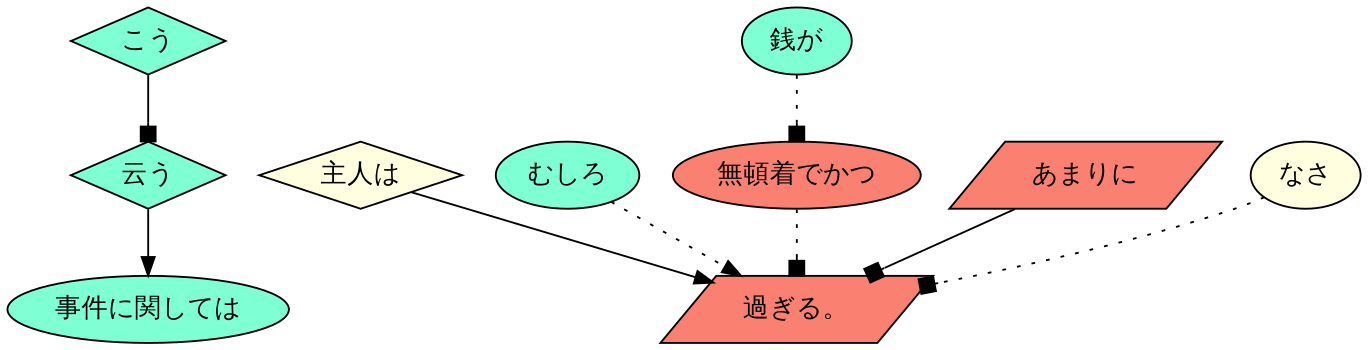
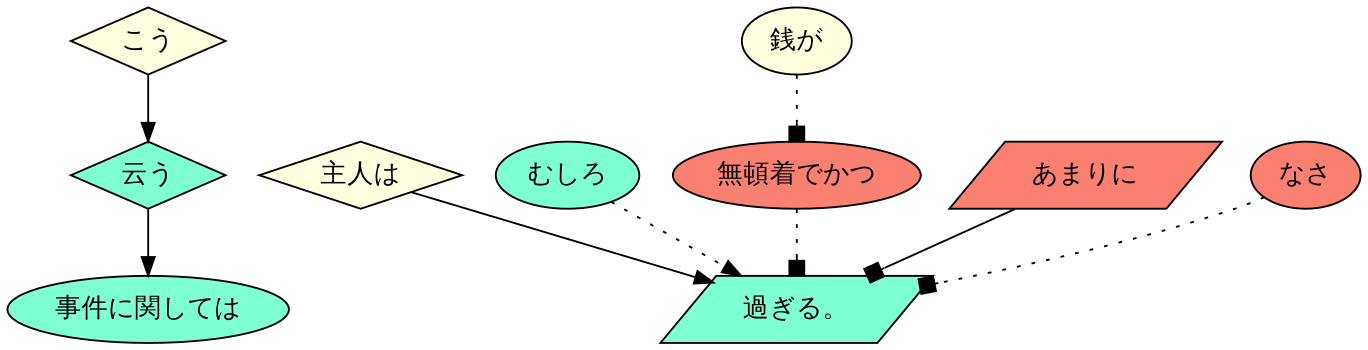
  digraph {
    node [fillcolor=aquamarine shape=ellipse style=filled]
    edge [arrowhead=box style=solid]
-   n1 [label="こう" shape=diamond]
+   n1 [fillcolor=lightyellow label="こう" shape=diamond]
    n2 [label="云う" shape=diamond]
    n3 [label="事件に関しては"]
-   n4 [fillcolor=salmon label="過ぎる。" shape=parallelogram]
+   n4 [label="過ぎる。" shape=parallelogram]
    n5 [fillcolor=lightyellow label="主人は" shape=diamond]
    n6 [label="むしろ"]
    n7 [fillcolor=salmon label="無頓着でかつ"]
    n8 [fillcolor=salmon label="あまりに" shape=parallelogram]
-   n9 [label="銭が"]
-   n10 [fillcolor=lightyellow label="なさ"]
-   n1 -> n2
+   n9 [fillcolor=lightyellow label="銭が"]
+   n10 [fillcolor=salmon label="なさ"]
+   n1 -> n2 [arrowhead=normal]
    n2 -> n3 [arrowhead=normal]
    n5 -> n4 [arrowhead=normal]
    n6 -> n4 [arrowhead=normal style=dotted]
    n7 -> n4 [style=dotted]
    n8 -> n4
    n9 -> n7 [style=dotted]
    n10 -> n4 [style=dotted]
  }
